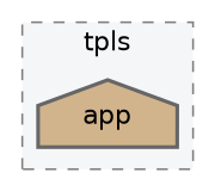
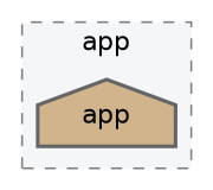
  digraph {
    compound=true
    n1 [color=gray40 fillcolor=tan fontname=Helvetica fontsize=14 height=0.2 label=app shape=house style="filled,bold" width=0.4]
    subgraph cluster_1 {
      bgcolor="#f5f6f8"
      fontname=Helvetica
      fontsize=14
-     label=tpls
+     label=app
      pencolor=grey50
      style="filled,dashed"
      n1
    }
  }
